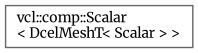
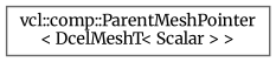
  digraph {
    rankdir=LR
    fontname=Merriweather
-   n1 [color=grey40 fillcolor=white fontname=Merriweather fontsize=10 height=0.2 label="vcl::comp::Scalar\l\< DcelMeshT\< Scalar \> \>" shape=box style=filled width=0.4]
+   n1 [color=grey40 fillcolor=white fontname=Merriweather fontsize=10 height=0.2 label="vcl::comp::ParentMeshPointer\l\< DcelMeshT\< Scalar \> \>" shape=box style=filled width=0.4]
  }
